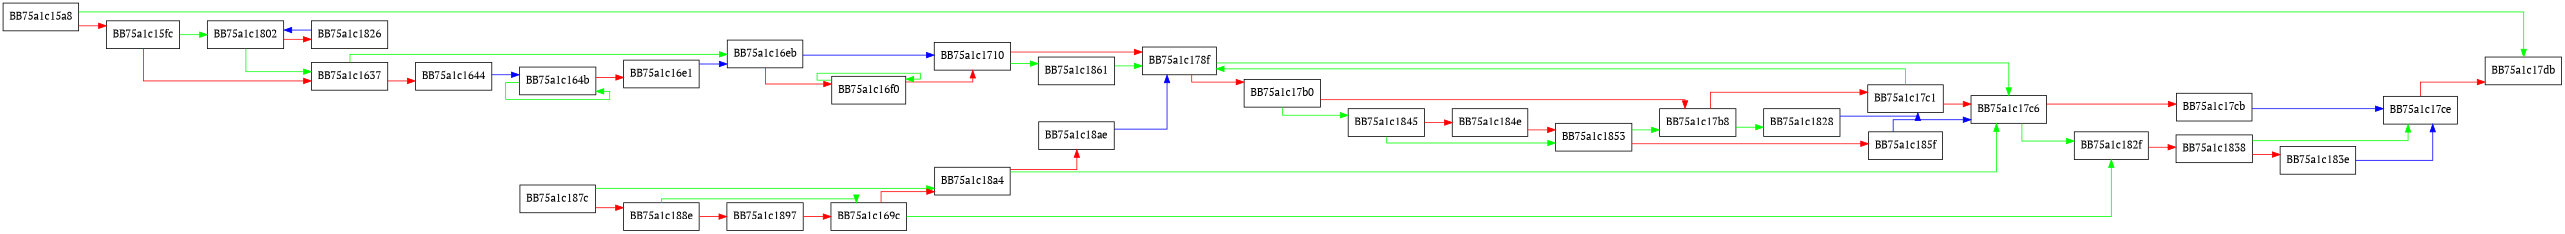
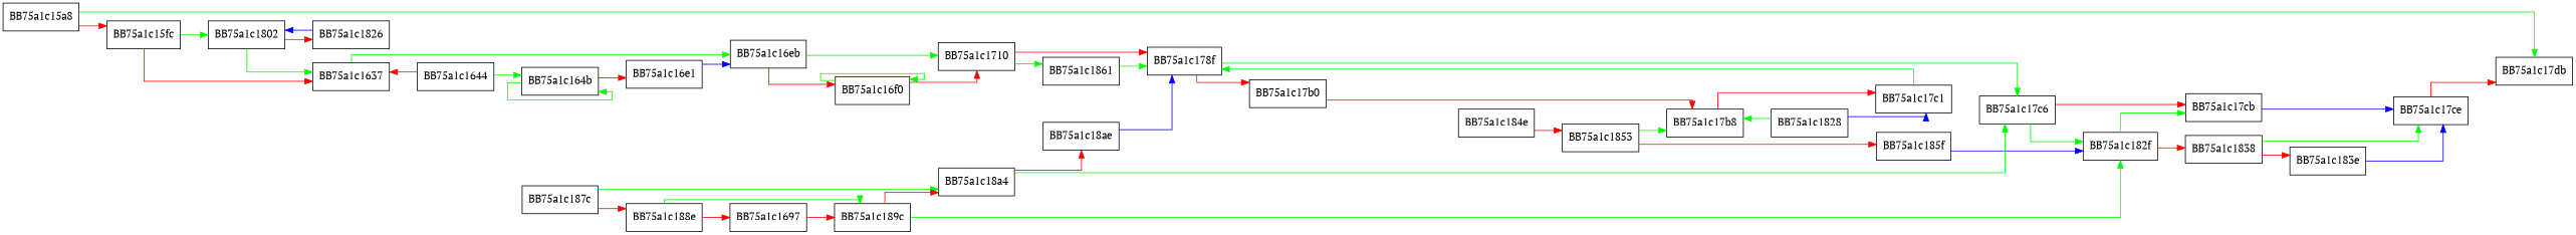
  digraph {
    fontname="PT Serif"
    rankdir=LR
    splines=ortho
    node [fontname="PT Serif" shape=box]
    edge [color=red fontname="PT Serif"]
    BB75a1c15a8
    BB75a1c17db
    BB75a1c15fc
    BB75a1c1802
    BB75a1c1637
    BB75a1c1826
    BB75a1c16eb
    BB75a1c1644
    BB75a1c1710
    BB75a1c16f0
    BB75a1c164b
    BB75a1c1861
    BB75a1c178f
    BB75a1c16e1
    BB75a1c17c6
    BB75a1c17b0
    BB75a1c182f
    BB75a1c17cb
-   BB75a1c1845
    BB75a1c17b8
    BB75a1c1838
    BB75a1c17ce
    BB75a1c1853
    BB75a1c184e
    BB75a1c1828
    BB75a1c17c1
    BB75a1c185f
    BB75a1c183e
    BB75a1c187c
    BB75a1c18a4
    BB75a1c188e
    BB75a1c18ae
-   BB75a1c189c [label=BB75a1c169c]
-   BB75a1c1897
+   BB75a1c189c
+   BB75a1c1897 [label=BB75a1c1697]
    BB75a1c15a8 -> BB75a1c17db [color=green]
    BB75a1c15a8 -> BB75a1c15fc
    BB75a1c15fc -> BB75a1c1802 [color=green]
    BB75a1c15fc -> BB75a1c1637
    BB75a1c1802 -> BB75a1c1637 [color=green]
    BB75a1c1802 -> BB75a1c1826
    BB75a1c1637 -> BB75a1c16eb [color=green]
-   BB75a1c1637 -> BB75a1c1644
+   BB75a1c1644 -> BB75a1c1637
    BB75a1c1826 -> BB75a1c1802 [color=blue]
-   BB75a1c16eb -> BB75a1c1710 [color=blue]
+   BB75a1c16eb -> BB75a1c1710 [color=green]
    BB75a1c16eb -> BB75a1c16f0
-   BB75a1c1644 -> BB75a1c164b [color=blue]
+   BB75a1c1644 -> BB75a1c164b [color=green]
    BB75a1c1710 -> BB75a1c1861 [color=green]
    BB75a1c1710 -> BB75a1c178f
    BB75a1c16f0 -> BB75a1c1710
    BB75a1c16f0 -> BB75a1c16f0 [color=green]
    BB75a1c164b -> BB75a1c164b [color=green]
    BB75a1c164b -> BB75a1c16e1
    BB75a1c1861 -> BB75a1c178f [color=green]
    BB75a1c178f -> BB75a1c17c6 [color=green]
    BB75a1c178f -> BB75a1c17b0
    BB75a1c16e1 -> BB75a1c16eb [color=blue]
    BB75a1c17c6 -> BB75a1c182f [color=green]
    BB75a1c17c6 -> BB75a1c17cb
-   BB75a1c17b0 -> BB75a1c1845 [color=green]
    BB75a1c17b0 -> BB75a1c17b8
+   BB75a1c182f -> BB75a1c17cb [color=green]
    BB75a1c182f -> BB75a1c1838
    BB75a1c17cb -> BB75a1c17ce [color=blue]
-   BB75a1c1845 -> BB75a1c1853 [color=green]
-   BB75a1c1845 -> BB75a1c184e
-   BB75a1c17b8 -> BB75a1c1828 [color=green]
+   BB75a1c1828 -> BB75a1c17b8 [color=green]
    BB75a1c17b8 -> BB75a1c17c1
    BB75a1c1838 -> BB75a1c17ce [color=green]
    BB75a1c1838 -> BB75a1c183e
    BB75a1c17ce -> BB75a1c17db
    BB75a1c1853 -> BB75a1c17b8 [color=green]
    BB75a1c1853 -> BB75a1c185f
    BB75a1c184e -> BB75a1c1853
    BB75a1c1828 -> BB75a1c17c1 [color=blue]
    BB75a1c17c1 -> BB75a1c178f [color=green]
-   BB75a1c17c1 -> BB75a1c17c6
-   BB75a1c185f -> BB75a1c17c6 [color=blue]
+   BB75a1c185f -> BB75a1c182f [color=blue]
    BB75a1c183e -> BB75a1c17ce [color=blue]
    BB75a1c187c -> BB75a1c18a4 [color=green]
    BB75a1c187c -> BB75a1c188e
    BB75a1c18a4 -> BB75a1c17c6 [color=green]
    BB75a1c18a4 -> BB75a1c18ae
    BB75a1c188e -> BB75a1c189c [color=green]
    BB75a1c188e -> BB75a1c1897
    BB75a1c18ae -> BB75a1c178f [color=blue]
    BB75a1c189c -> BB75a1c182f [color=green]
    BB75a1c189c -> BB75a1c18a4
    BB75a1c1897 -> BB75a1c189c
  }
